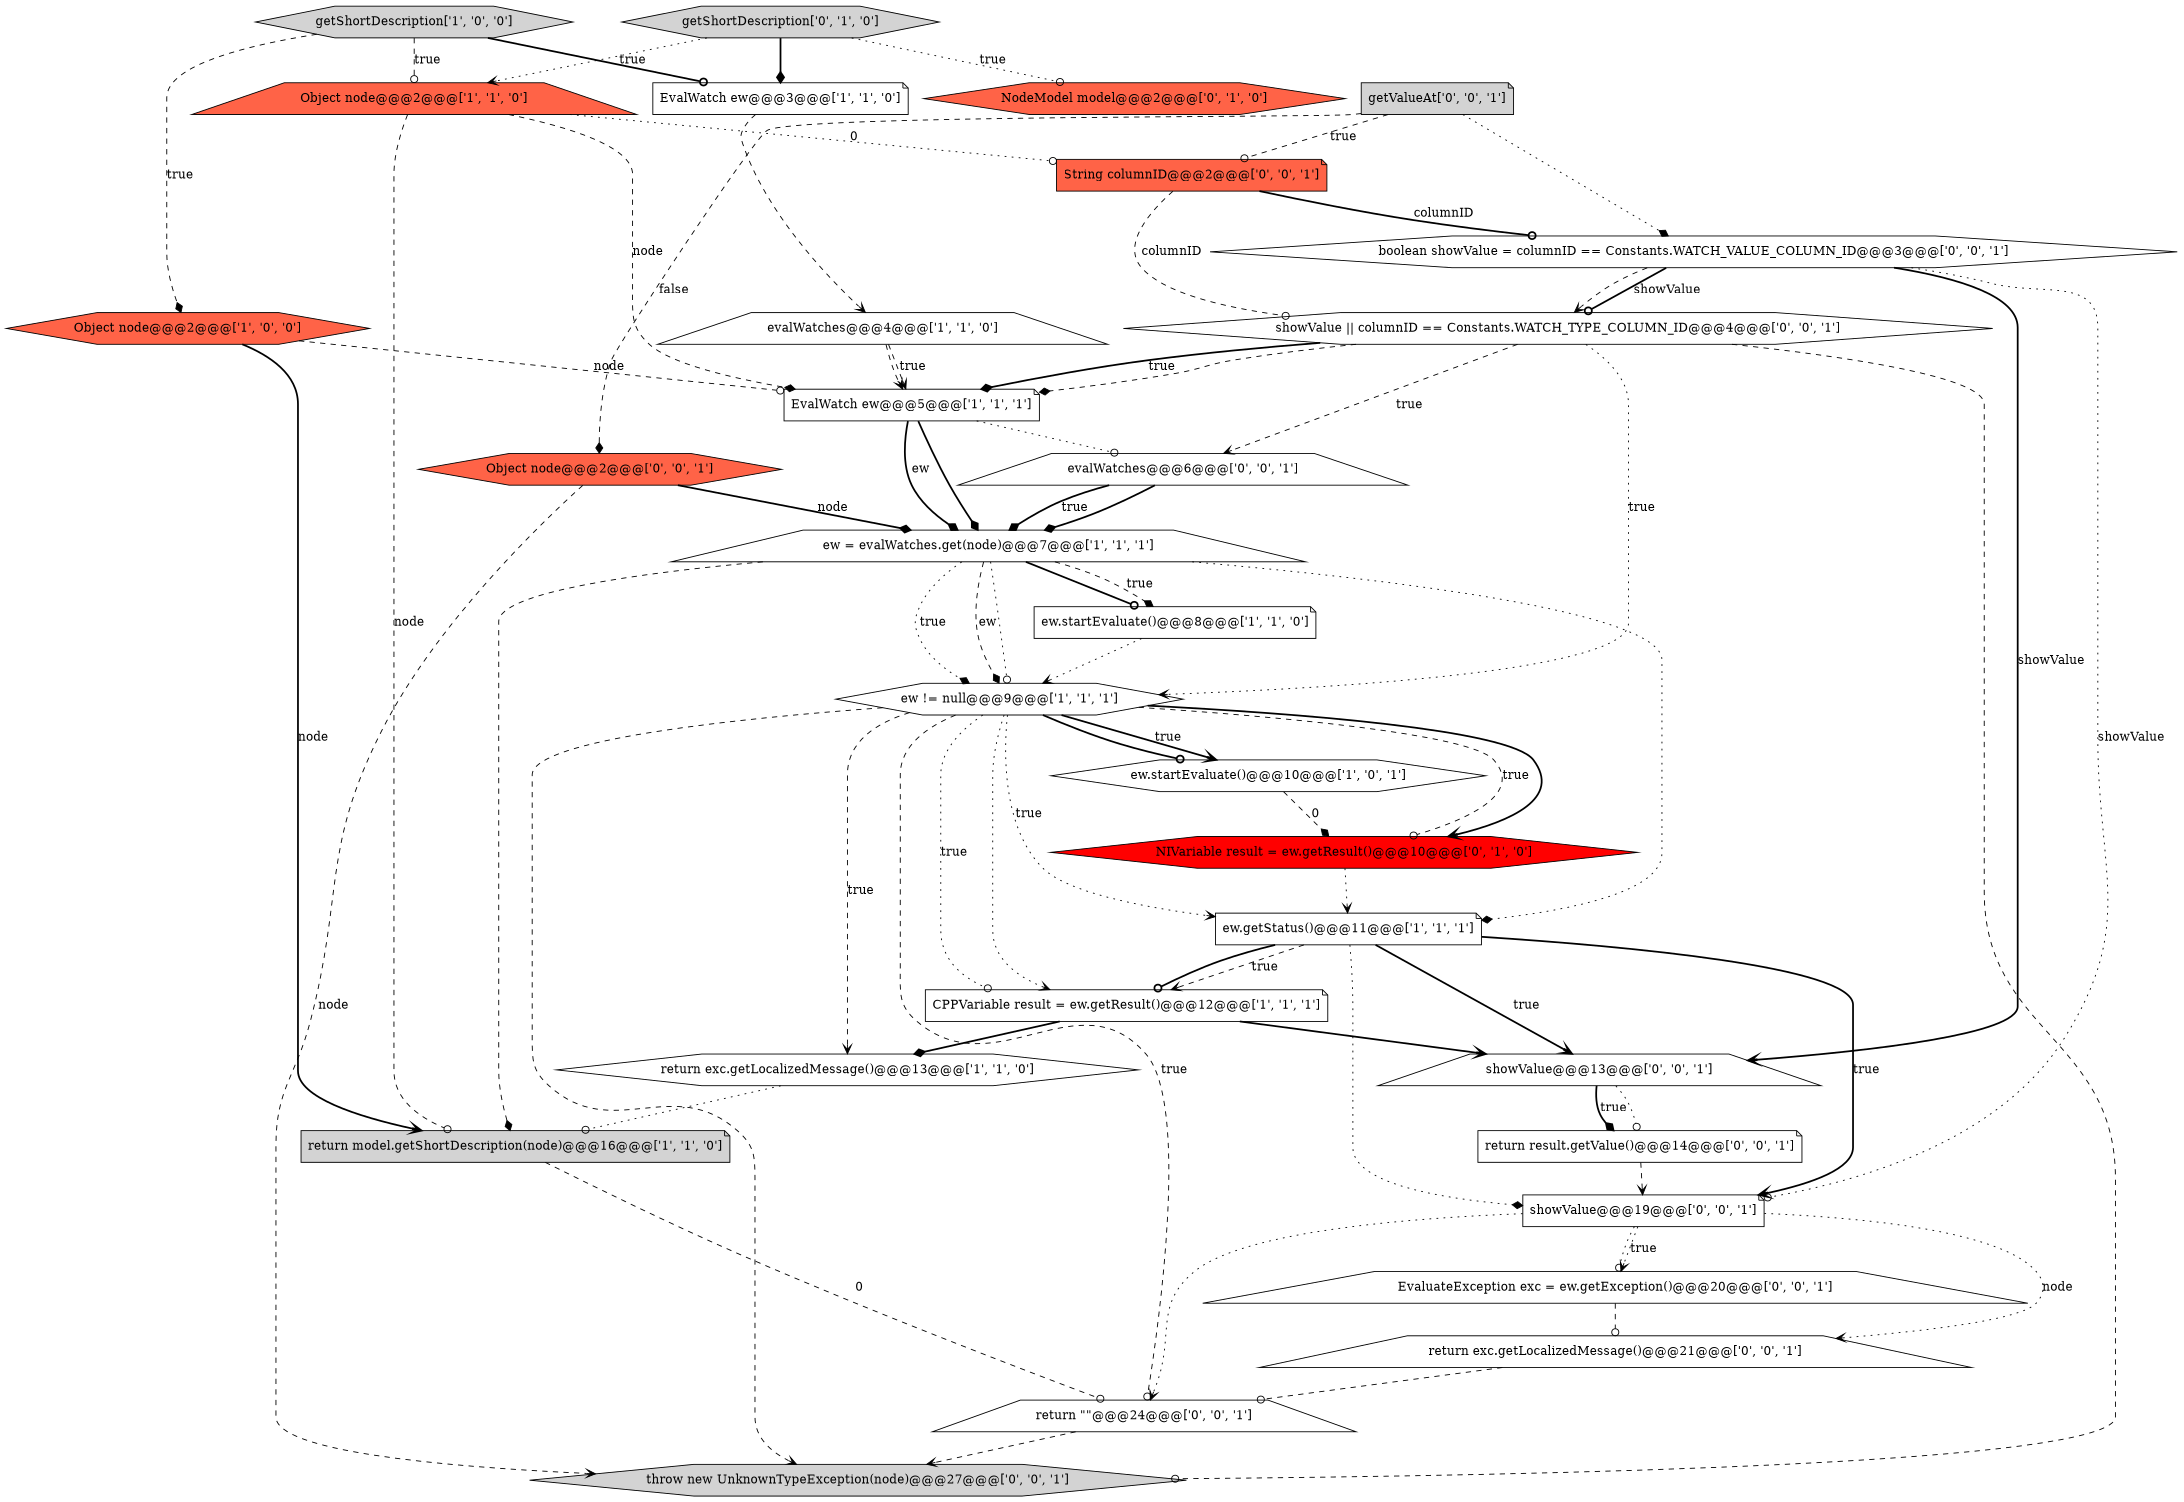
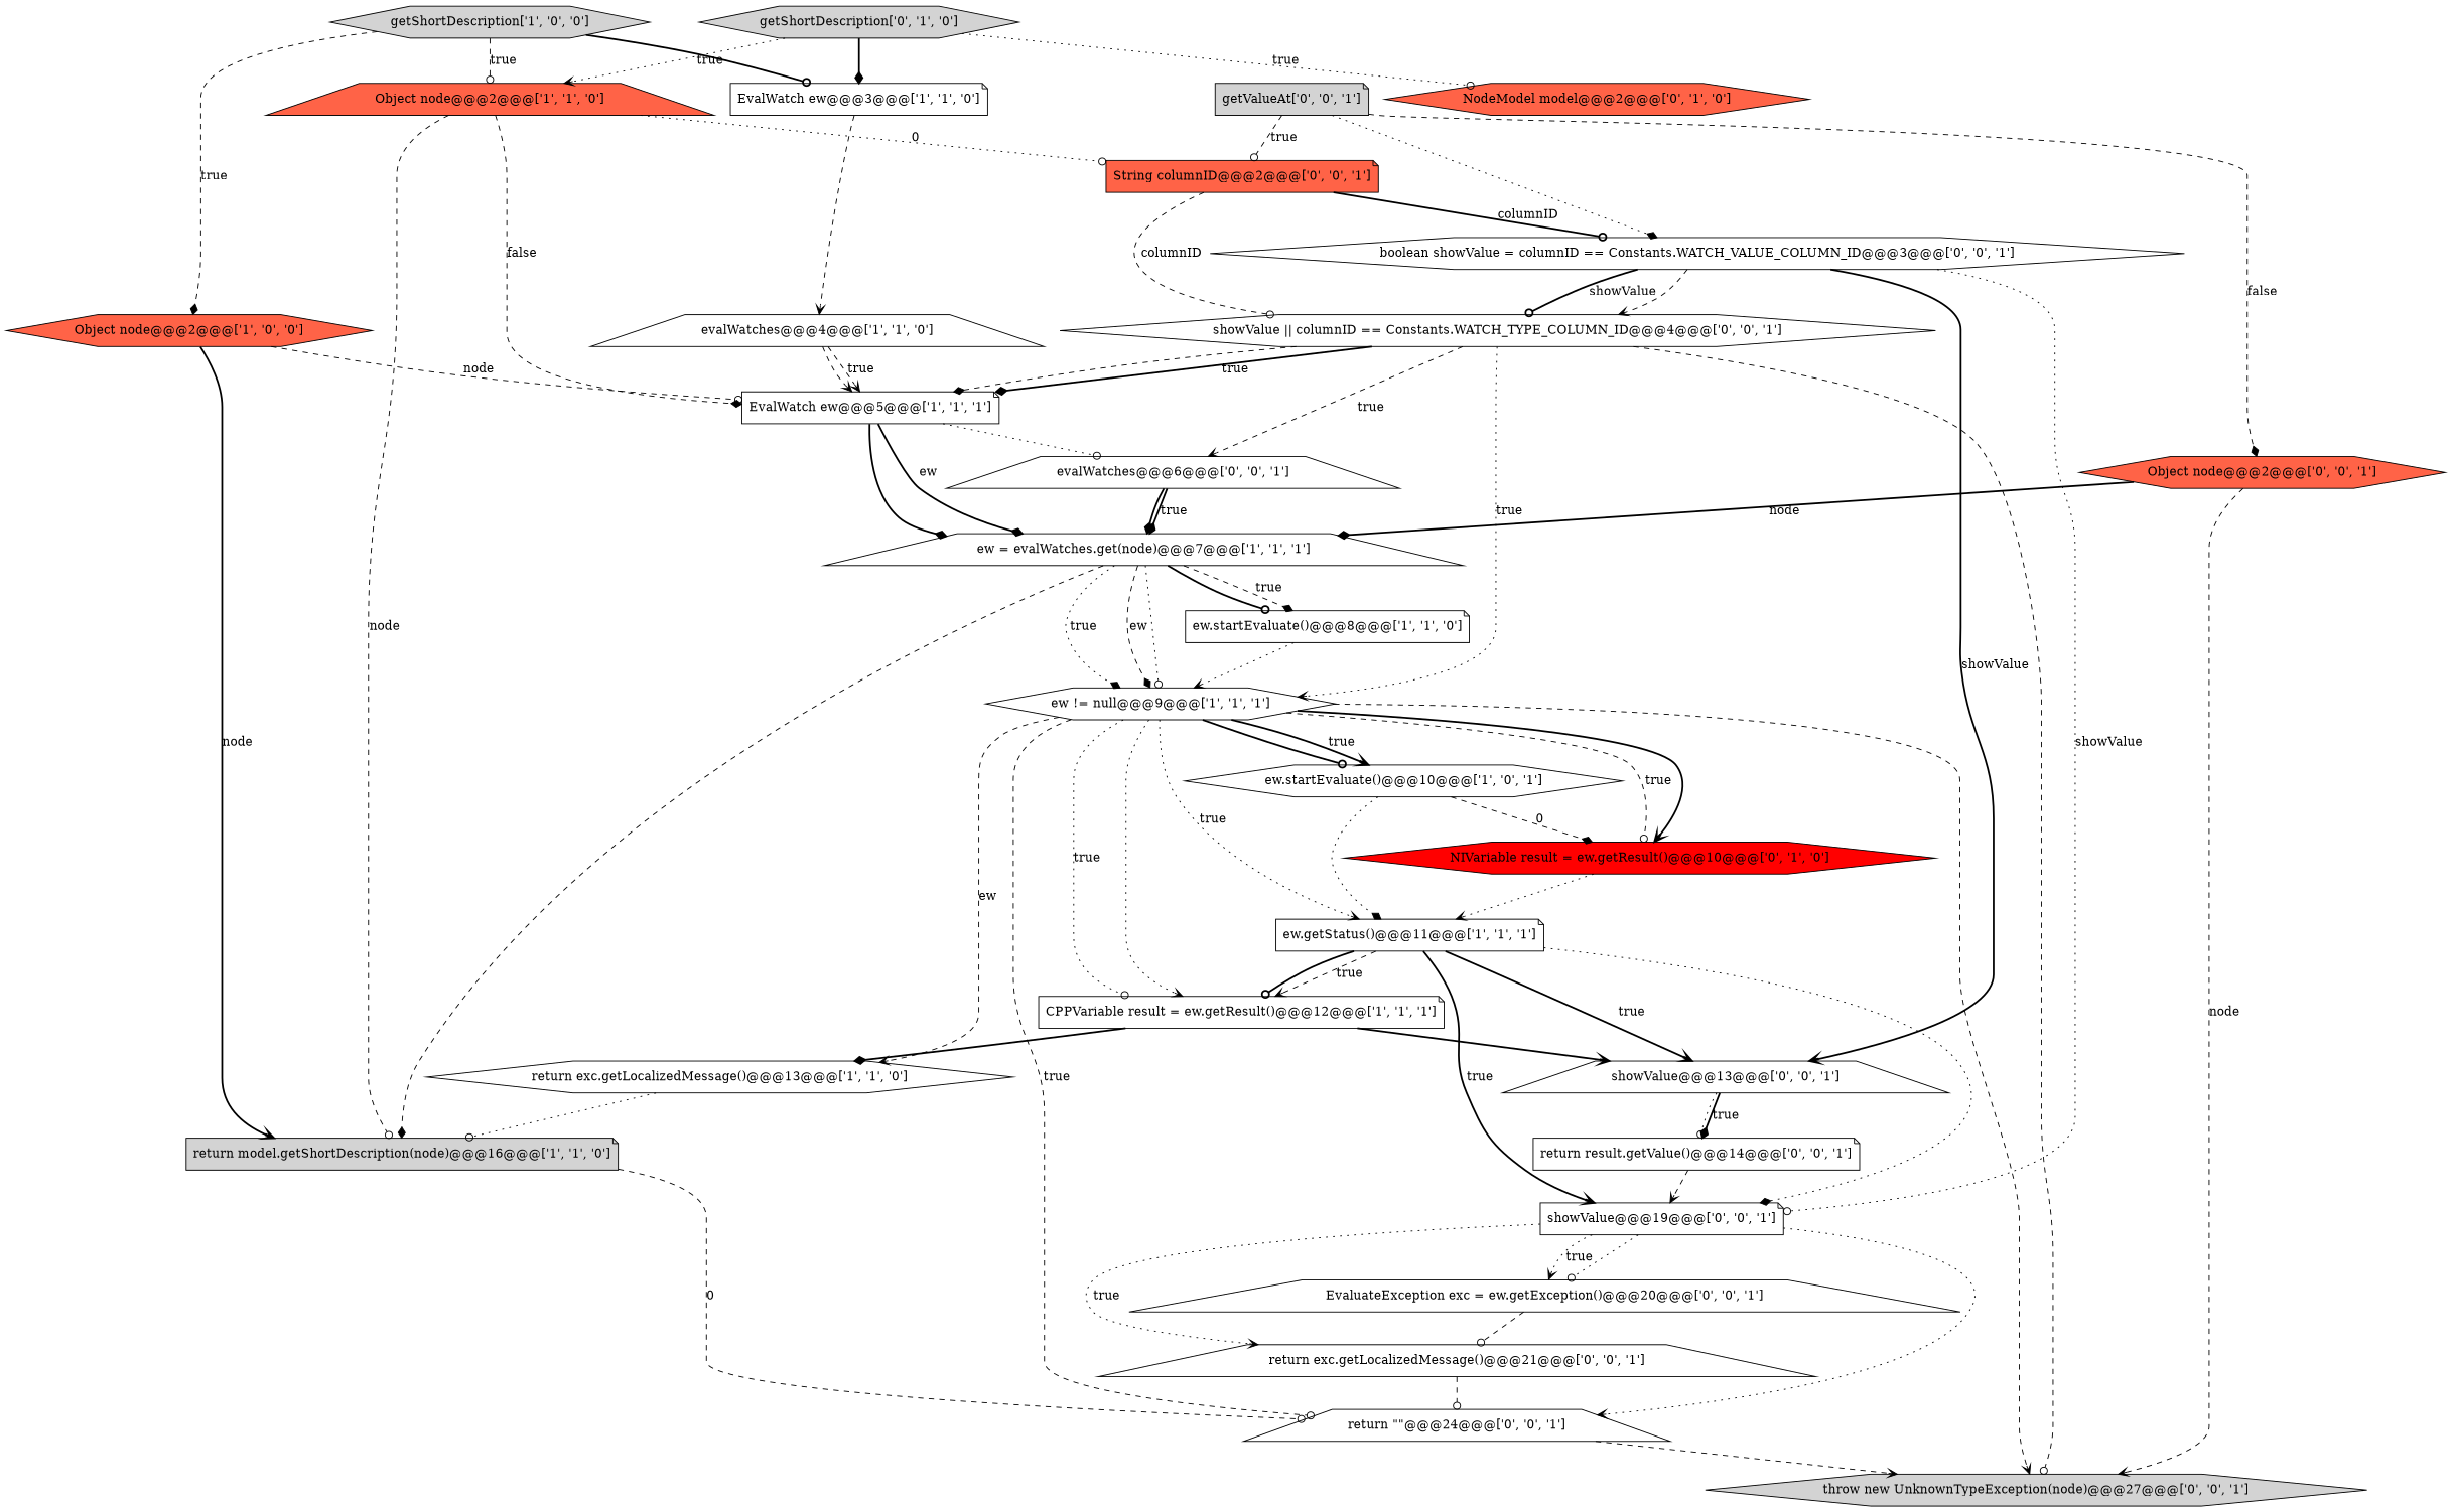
  digraph {
    node [fillcolor=white shape=hexagon style=filled]
    edge [arrowhead=vee style=dashed]
    n1 [label="showValue@@@13@@@['0', '0', '1']" shape=trapezium]
    n2 [label="return result.getValue()@@@14@@@['0', '0', '1']" shape=note]
    n3 [label="showValue@@@19@@@['0', '0', '1']" shape=note]
    n4 [fillcolor=red label="NIVariable result = ew.getResult()@@@10@@@['0', '1', '0']"]
    n5 [label="ew.getStatus()@@@11@@@['1', '1', '1']" shape=note]
    n6 [label="CPPVariable result = ew.getResult()@@@12@@@['1', '1', '1']" shape=note]
    n7 [label="evalWatches@@@4@@@['1', '1', '0']" shape=trapezium]
    n8 [label="EvalWatch ew@@@5@@@['1', '1', '1']" shape=note]
    n9 [label="ew = evalWatches.get(node)@@@7@@@['1', '1', '1']" shape=trapezium]
    n10 [label="evalWatches@@@6@@@['0', '0', '1']" shape=trapezium]
    n11 [fillcolor=lightgray label="getShortDescription['1', '0', '0']"]
    n12 [fillcolor=tomato label="Object node@@@2@@@['1', '0', '0']"]
    n13 [label="EvalWatch ew@@@3@@@['1', '1', '0']" shape=note]
    n14 [fillcolor=tomato label="Object node@@@2@@@['1', '1', '0']" shape=trapezium]
    n15 [fillcolor=lightgray label="return model.getShortDescription(node)@@@16@@@['1', '1', '0']" shape=note]
    n16 [fillcolor=tomato label="String columnID@@@2@@@['0', '0', '1']" shape=note]
    n17 [label="EvaluateException exc = ew.getException()@@@20@@@['0', '0', '1']" shape=trapezium]
    n18 [label="return exc.getLocalizedMessage()@@@21@@@['0', '0', '1']" shape=trapezium]
    n19 [label="return \"\"@@@24@@@['0', '0', '1']" shape=trapezium]
    n20 [label="return exc.getLocalizedMessage()@@@13@@@['1', '1', '0']"]
    n21 [label="ew != null@@@9@@@['1', '1', '1']"]
    n22 [label="ew.startEvaluate()@@@8@@@['1', '1', '0']" shape=note]
    n23 [fillcolor=lightgray label="throw new UnknownTypeException(node)@@@27@@@['0', '0', '1']"]
    n24 [label="ew.startEvaluate()@@@10@@@['1', '0', '1']"]
    n25 [fillcolor=lightgray label="getValueAt['0', '0', '1']" shape=note]
    n26 [label="boolean showValue = columnID == Constants.WATCH_VALUE_COLUMN_ID@@@3@@@['0', '0', '1']"]
    n27 [fillcolor=tomato label="Object node@@@2@@@['0', '0', '1']"]
    n28 [label="showValue || columnID == Constants.WATCH_TYPE_COLUMN_ID@@@4@@@['0', '0', '1']"]
    n29 [fillcolor=tomato label="NodeModel model@@@2@@@['0', '1', '0']"]
    n30 [fillcolor=lightgray label="getShortDescription['0', '1', '0']"]
    n1 -> n2 [arrowhead=diamond label=true style=bold]
    n1 -> n2 [arrowhead=odot style=dotted]
    n2 -> n3
    n3 -> n17 [arrowhead=odot style=dotted]
    n3 -> n17 [label=true style=dotted]
-   n3 -> n18 [label="node" style=dotted]
+   n3 -> n18 [label=true style=dotted]
    n3 -> n19 [style=dotted]
    n4 -> n5 [style=dotted]
    n5 -> n1 [label=true style=bold]
    n5 -> n3 [label=true style=bold]
    n5 -> n3 [arrowhead=diamond style=dotted]
    n5 -> n6 [label=true]
    n5 -> n6 [arrowhead=odot style=bold]
    n6 -> n1 [style=bold]
    n6 -> n20 [arrowhead=diamond style=bold]
    n7 -> n8 [label=true]
    n7 -> n8
    n8 -> n9 [arrowhead=diamond style=bold]
    n8 -> n9 [arrowhead=diamond label=ew style=bold]
    n8 -> n10 [arrowhead=odot style=dotted]
    n9 -> n15 [arrowhead=diamond]
    n9 -> n21 [arrowhead=diamond label=true style=dotted]
    n9 -> n21 [arrowhead=diamond label=ew]
    n9 -> n21 [arrowhead=odot style=dotted]
    n9 -> n22 [arrowhead=diamond label=true]
    n9 -> n22 [arrowhead=odot style=bold]
    n10 -> n9 [arrowhead=diamond style=bold]
    n10 -> n9 [arrowhead=diamond label=true style=bold]
    n11 -> n12 [arrowhead=diamond label=true]
    n11 -> n13 [arrowhead=odot style=bold]
    n11 -> n14 [arrowhead=odot label=true]
    n12 -> n8 [arrowhead=odot label="node"]
    n12 -> n15 [label="node" style=bold]
    n13 -> n7
-   n14 -> n8 [arrowhead=diamond label="node"]
+   n14 -> n8 [arrowhead=diamond label=false]
    n14 -> n15 [arrowhead=odot label="node"]
    n14 -> n16 [arrowhead=odot label=0 style=dotted]
    n15 -> n19 [arrowhead=odot label=0]
    n16 -> n26 [arrowhead=odot label=columnID style=bold]
    n16 -> n28 [arrowhead=odot label=columnID]
    n17 -> n18 [arrowhead=odot]
    n18 -> n19 [arrowhead=odot]
    n19 -> n23
    n20 -> n15 [arrowhead=odot style=dotted]
    n21 -> n4 [arrowhead=odot label=true]
    n21 -> n4 [style=bold]
    n21 -> n5 [label=true style=dotted]
    n21 -> n6 [arrowhead=odot label=true style=dotted]
    n21 -> n6 [style=dotted]
    n21 -> n19 [arrowhead=odot label=true]
-   n21 -> n20 [label=true]
+   n21 -> n20 [label=ew]
    n21 -> n23
    n21 -> n24 [label=true style=bold]
    n21 -> n24 [arrowhead=odot style=bold]
    n22 -> n21 [style=dotted]
    n24 -> n4 [arrowhead=diamond label=0]
-   n9 -> n5 [arrowhead=diamond style=dotted]
+   n24 -> n5 [arrowhead=diamond style=dotted]
    n25 -> n16 [arrowhead=odot label=true]
    n25 -> n26 [arrowhead=diamond style=dotted]
    n25 -> n27 [arrowhead=diamond label=false]
    n26 -> n1 [label=showValue style=bold]
    n26 -> n3 [arrowhead=odot label=showValue style=dotted]
    n26 -> n28 [arrowhead=odot label=showValue style=bold]
    n26 -> n28
    n27 -> n9 [arrowhead=diamond label="node" style=bold]
    n27 -> n23 [label="node"]
    n28 -> n8 [arrowhead=diamond label=true style=bold]
    n28 -> n8 [arrowhead=diamond]
    n28 -> n10 [label=true]
    n28 -> n21 [label=true style=dotted]
    n28 -> n23 [arrowhead=odot]
    n30 -> n13 [arrowhead=diamond style=bold]
    n30 -> n14 [label=true style=dotted]
    n30 -> n29 [arrowhead=odot label=true style=dotted]
  }
